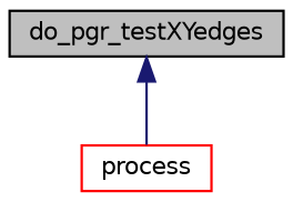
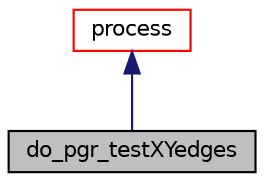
  digraph {
    rankdir=TB
    node [fontname=Helvetica fontsize=10 shape=record style=filled]
    n1 [color=black fillcolor=grey75 fontcolor=black height=0.2 label=do_pgr_testXYedges width=0.4]
    n2 [color=red fillcolor=white height=0.2 label=process width=0.4]
-   n1 -> n2 [color=midnightblue dir=back fontname=Helvetica fontsize=10 labelfontname=Helvetica labelfontsize=10 style=solid]
+   n2 -> n1 [color=midnightblue dir=back fontname=Helvetica fontsize=10 labelfontname=Helvetica labelfontsize=10 style=solid]
  }
